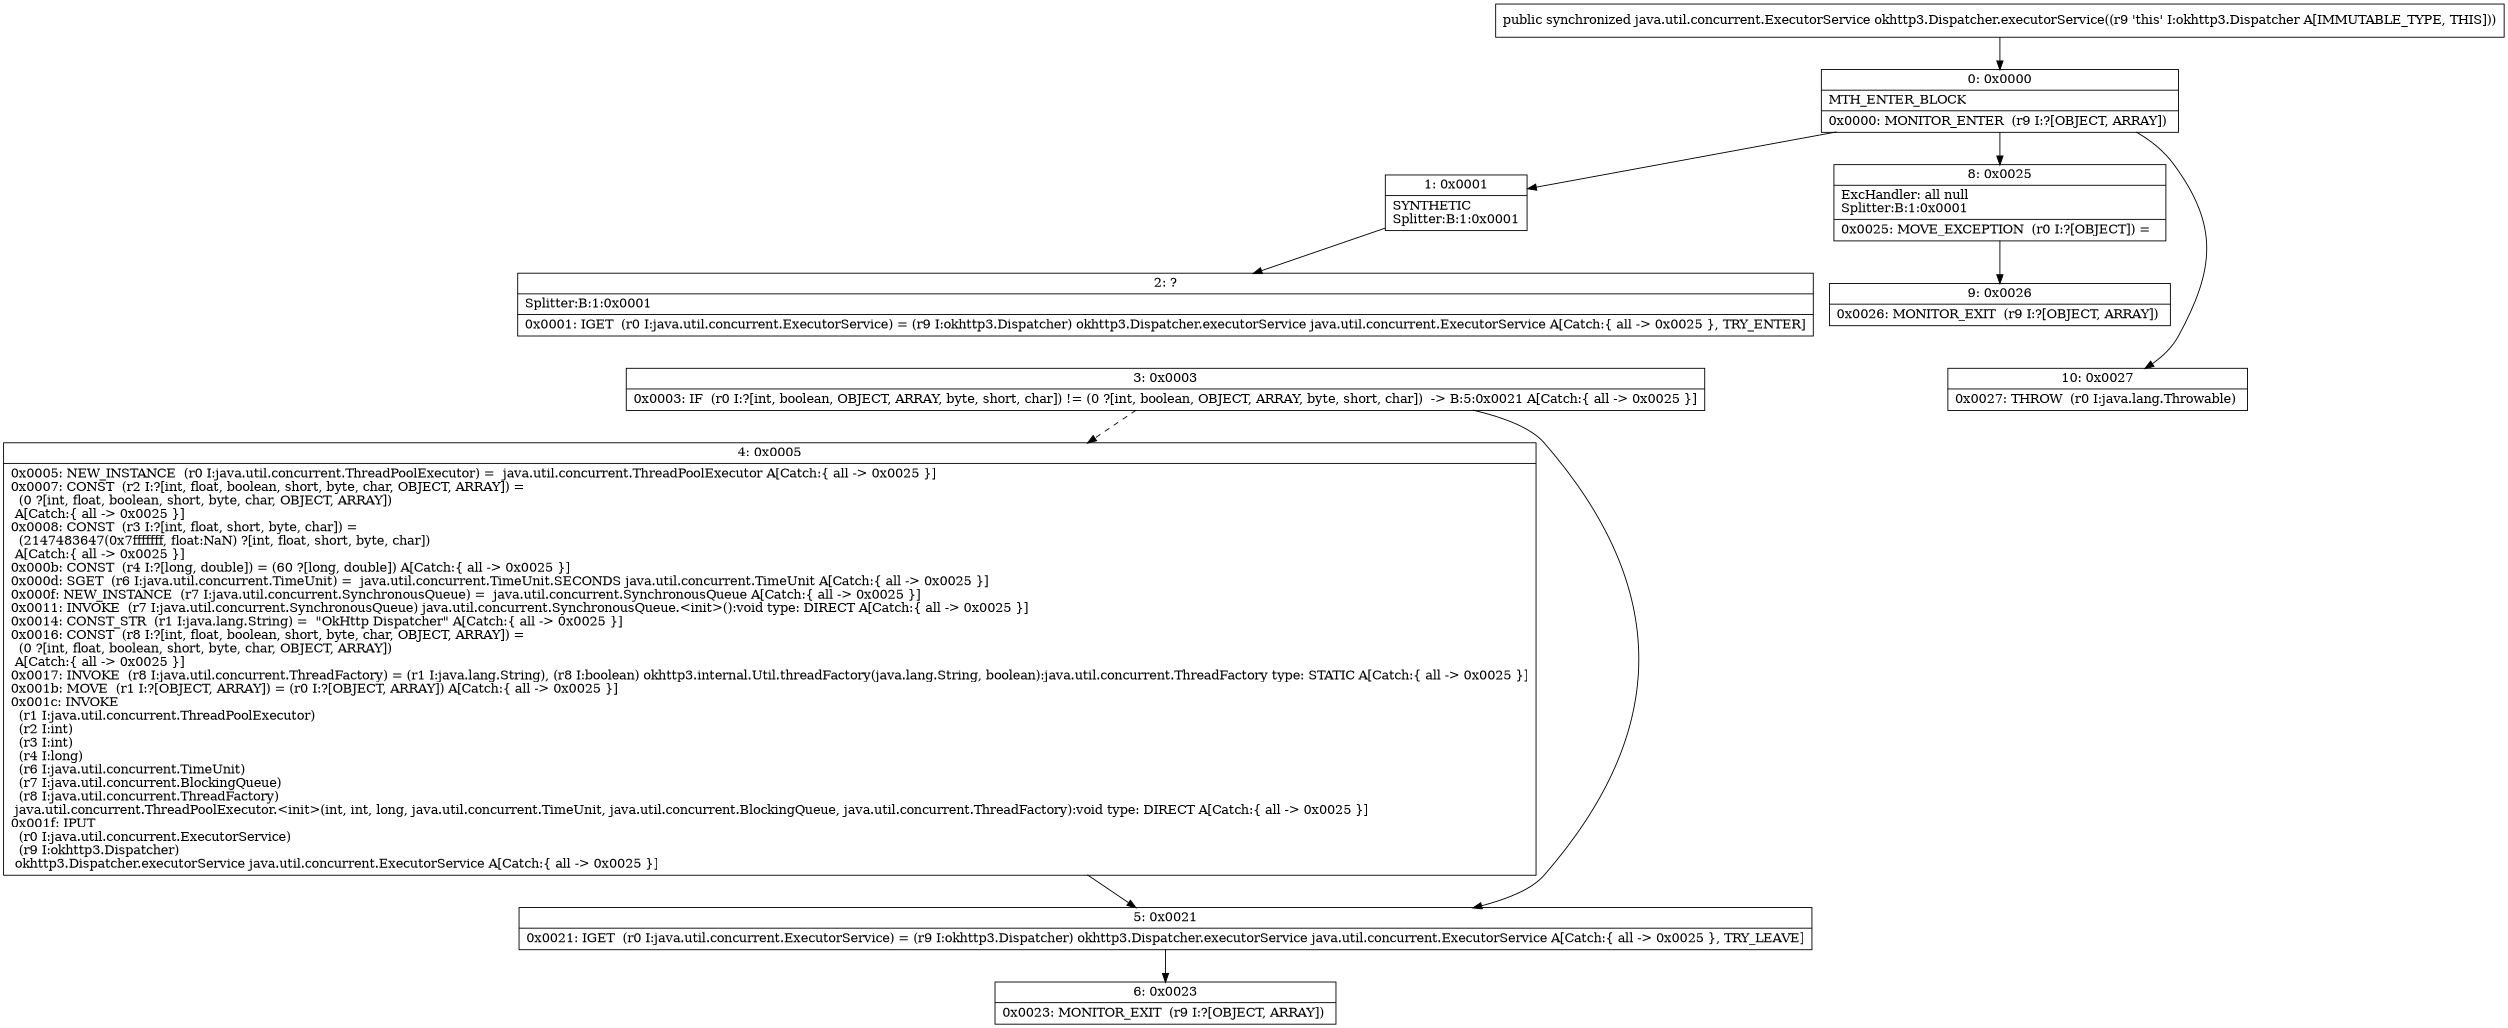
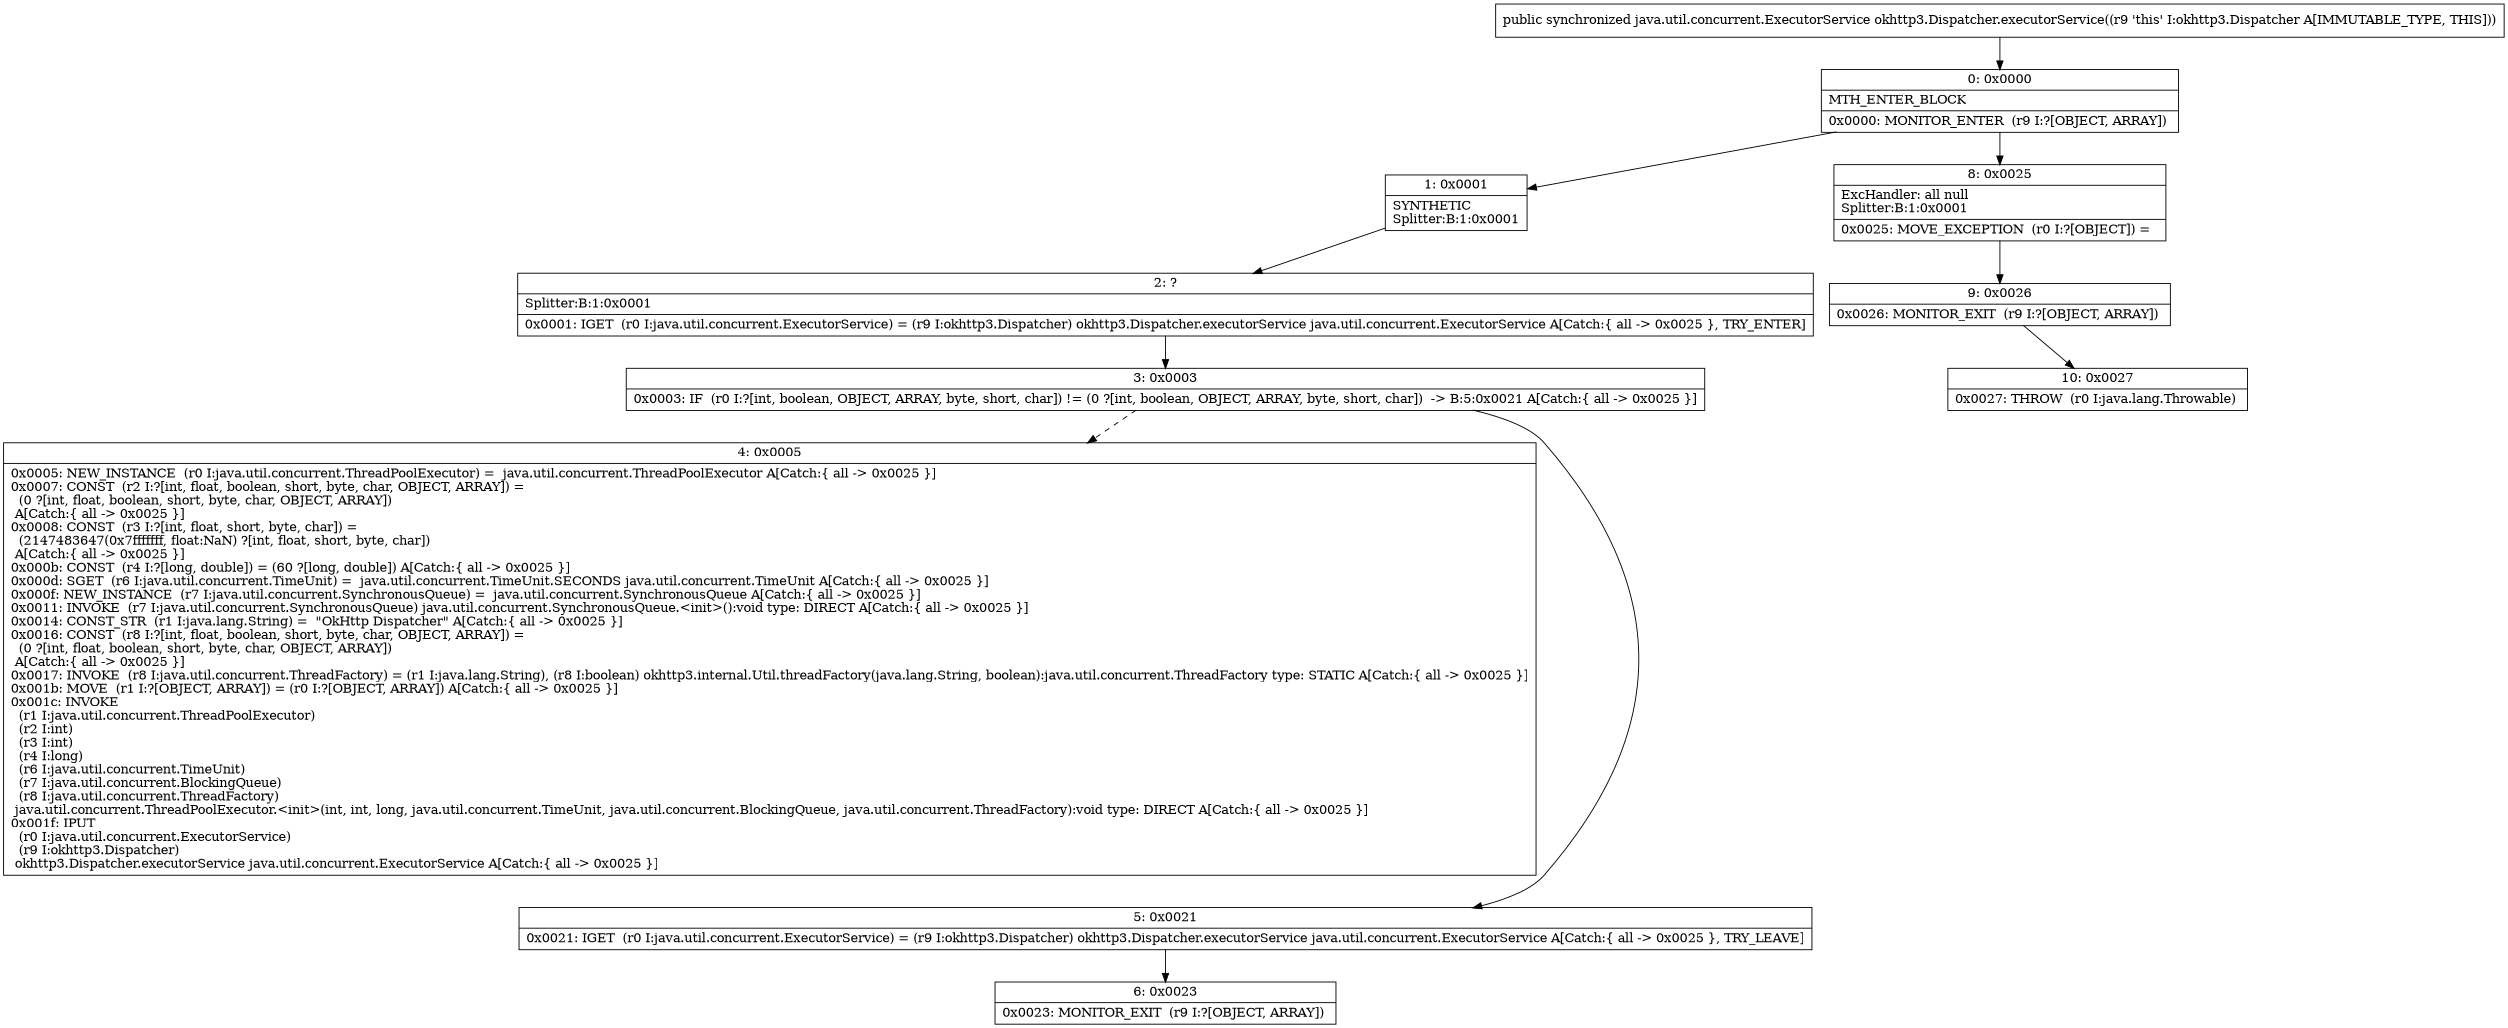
  digraph {
    node [shape=record]
    n1 [label="{0\:\ 0x0000|MTH_ENTER_BLOCK\l|0x0000: MONITOR_ENTER  (r9 I:?[OBJECT, ARRAY]) \l}"]
    n2 [label="{1\:\ 0x0001|SYNTHETIC\lSplitter:B:1:0x0001\l}"]
    n3 [label="{8\:\ 0x0025|ExcHandler: all null\lSplitter:B:1:0x0001\l|0x0025: MOVE_EXCEPTION  (r0 I:?[OBJECT]) =  \l}"]
    n4 [label="{2\:\ ?|Splitter:B:1:0x0001\l|0x0001: IGET  (r0 I:java.util.concurrent.ExecutorService) = (r9 I:okhttp3.Dispatcher) okhttp3.Dispatcher.executorService java.util.concurrent.ExecutorService A[Catch:\{ all \-\> 0x0025 \}, TRY_ENTER]\l}"]
    n5 [label="{3\:\ 0x0003|0x0003: IF  (r0 I:?[int, boolean, OBJECT, ARRAY, byte, short, char]) != (0 ?[int, boolean, OBJECT, ARRAY, byte, short, char])  \-\> B:5:0x0021 A[Catch:\{ all \-\> 0x0025 \}]\l}"]
    n6 [label="{9\:\ 0x0026|0x0026: MONITOR_EXIT  (r9 I:?[OBJECT, ARRAY]) \l}"]
    n7 [label="{4\:\ 0x0005|0x0005: NEW_INSTANCE  (r0 I:java.util.concurrent.ThreadPoolExecutor) =  java.util.concurrent.ThreadPoolExecutor A[Catch:\{ all \-\> 0x0025 \}]\l0x0007: CONST  (r2 I:?[int, float, boolean, short, byte, char, OBJECT, ARRAY]) = \l  (0 ?[int, float, boolean, short, byte, char, OBJECT, ARRAY])\l A[Catch:\{ all \-\> 0x0025 \}]\l0x0008: CONST  (r3 I:?[int, float, short, byte, char]) = \l  (2147483647(0x7fffffff, float:NaN) ?[int, float, short, byte, char])\l A[Catch:\{ all \-\> 0x0025 \}]\l0x000b: CONST  (r4 I:?[long, double]) = (60 ?[long, double]) A[Catch:\{ all \-\> 0x0025 \}]\l0x000d: SGET  (r6 I:java.util.concurrent.TimeUnit) =  java.util.concurrent.TimeUnit.SECONDS java.util.concurrent.TimeUnit A[Catch:\{ all \-\> 0x0025 \}]\l0x000f: NEW_INSTANCE  (r7 I:java.util.concurrent.SynchronousQueue) =  java.util.concurrent.SynchronousQueue A[Catch:\{ all \-\> 0x0025 \}]\l0x0011: INVOKE  (r7 I:java.util.concurrent.SynchronousQueue) java.util.concurrent.SynchronousQueue.\<init\>():void type: DIRECT A[Catch:\{ all \-\> 0x0025 \}]\l0x0014: CONST_STR  (r1 I:java.lang.String) =  \"OkHttp Dispatcher\" A[Catch:\{ all \-\> 0x0025 \}]\l0x0016: CONST  (r8 I:?[int, float, boolean, short, byte, char, OBJECT, ARRAY]) = \l  (0 ?[int, float, boolean, short, byte, char, OBJECT, ARRAY])\l A[Catch:\{ all \-\> 0x0025 \}]\l0x0017: INVOKE  (r8 I:java.util.concurrent.ThreadFactory) = (r1 I:java.lang.String), (r8 I:boolean) okhttp3.internal.Util.threadFactory(java.lang.String, boolean):java.util.concurrent.ThreadFactory type: STATIC A[Catch:\{ all \-\> 0x0025 \}]\l0x001b: MOVE  (r1 I:?[OBJECT, ARRAY]) = (r0 I:?[OBJECT, ARRAY]) A[Catch:\{ all \-\> 0x0025 \}]\l0x001c: INVOKE  \l  (r1 I:java.util.concurrent.ThreadPoolExecutor)\l  (r2 I:int)\l  (r3 I:int)\l  (r4 I:long)\l  (r6 I:java.util.concurrent.TimeUnit)\l  (r7 I:java.util.concurrent.BlockingQueue)\l  (r8 I:java.util.concurrent.ThreadFactory)\l java.util.concurrent.ThreadPoolExecutor.\<init\>(int, int, long, java.util.concurrent.TimeUnit, java.util.concurrent.BlockingQueue, java.util.concurrent.ThreadFactory):void type: DIRECT A[Catch:\{ all \-\> 0x0025 \}]\l0x001f: IPUT  \l  (r0 I:java.util.concurrent.ExecutorService)\l  (r9 I:okhttp3.Dispatcher)\l okhttp3.Dispatcher.executorService java.util.concurrent.ExecutorService A[Catch:\{ all \-\> 0x0025 \}]\l}"]
    n8 [label="{5\:\ 0x0021|0x0021: IGET  (r0 I:java.util.concurrent.ExecutorService) = (r9 I:okhttp3.Dispatcher) okhttp3.Dispatcher.executorService java.util.concurrent.ExecutorService A[Catch:\{ all \-\> 0x0025 \}, TRY_LEAVE]\l}"]
    n9 [label="{6\:\ 0x0023|0x0023: MONITOR_EXIT  (r9 I:?[OBJECT, ARRAY]) \l}"]
    n10 [label="{10\:\ 0x0027|0x0027: THROW  (r0 I:java.lang.Throwable) \l}"]
    n11 [label="{public synchronized java.util.concurrent.ExecutorService okhttp3.Dispatcher.executorService((r9 'this' I:okhttp3.Dispatcher A[IMMUTABLE_TYPE, THIS])) }"]
    n1 -> n2
    n1 -> n3
    n2 -> n4
    n3 -> n6
+   n4 -> n5
    n5 -> n7 [style=dashed]
    n5 -> n8
-   n1 -> n10
-   n7 -> n8
+   n6 -> n10
    n8 -> n9
    n11 -> n1
  }
